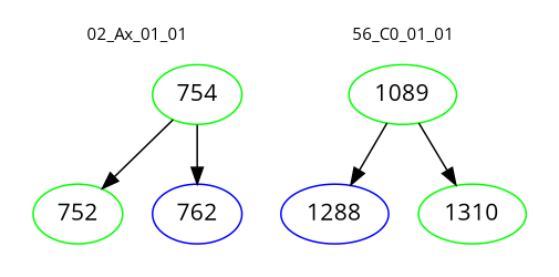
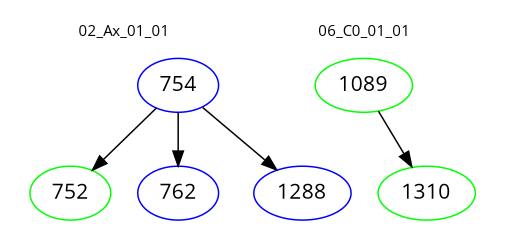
  digraph {
    fontname="Open Sans"
    node [color=green fontname="Open Sans"]
    edge [color=black fontname="Open Sans"]
-   n1 [label=754]
+   n1 [color=blue label=754]
    n2 [label=752]
    n3 [color=blue label=762]
    n4 [label=1089]
    n5 [color=blue label=1288]
    n6 [label=1310]
    subgraph cluster_1 {
      color=white
      fontsize=10
      label="02_Ax_01_01"
      n1
      n2
      n3
    }
    subgraph cluster_2 {
      color=white
      fontsize=10
-     label="56_C0_01_01"
+     label="06_C0_01_01"
      n4
      n5
      n6
    }
    n1 -> n2
    n1 -> n3
-   n4 -> n5
+   n1 -> n5
    n4 -> n6
  }
